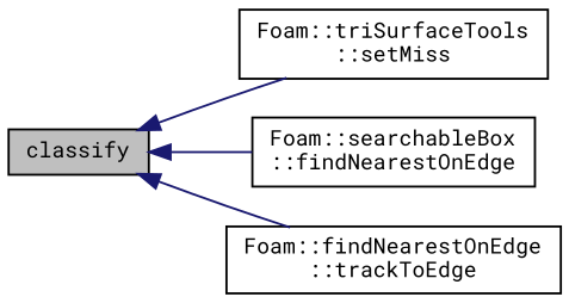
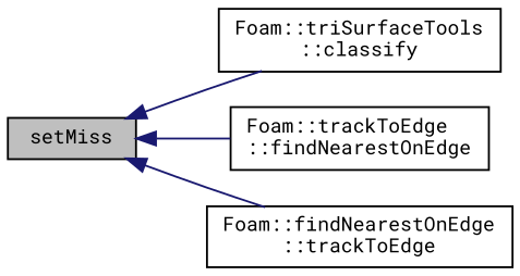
  digraph {
    fontname="Roboto Mono"
    rankdir=LR
    node [color=black fontname="Roboto Mono" fontsize=10 shape=record]
    edge [color=midnightblue dir=back fontname="Roboto Mono" fontsize=10 labelfontname=Helvetica labelfontsize=10 style=solid]
-   n1 [fillcolor=grey75 fontcolor=black height=0.2 label=classify style=filled width=0.4]
-   n2 [height=0.2 label="Foam::triSurfaceTools\l::setMiss" width=0.4]
-   n3 [height=0.2 label="Foam::searchableBox\l::findNearestOnEdge" width=0.4]
+   n1 [fillcolor=grey75 fontcolor=black height=0.2 label=setMiss style=filled width=0.4]
+   n2 [height=0.2 label="Foam::triSurfaceTools\l::classify" width=0.4]
+   n3 [height=0.2 label="Foam::trackToEdge\l::findNearestOnEdge" width=0.4]
    n4 [height=0.2 label="Foam::findNearestOnEdge\l::trackToEdge" width=0.4]
    n1 -> n2
    n1 -> n3
    n1 -> n4
  }
